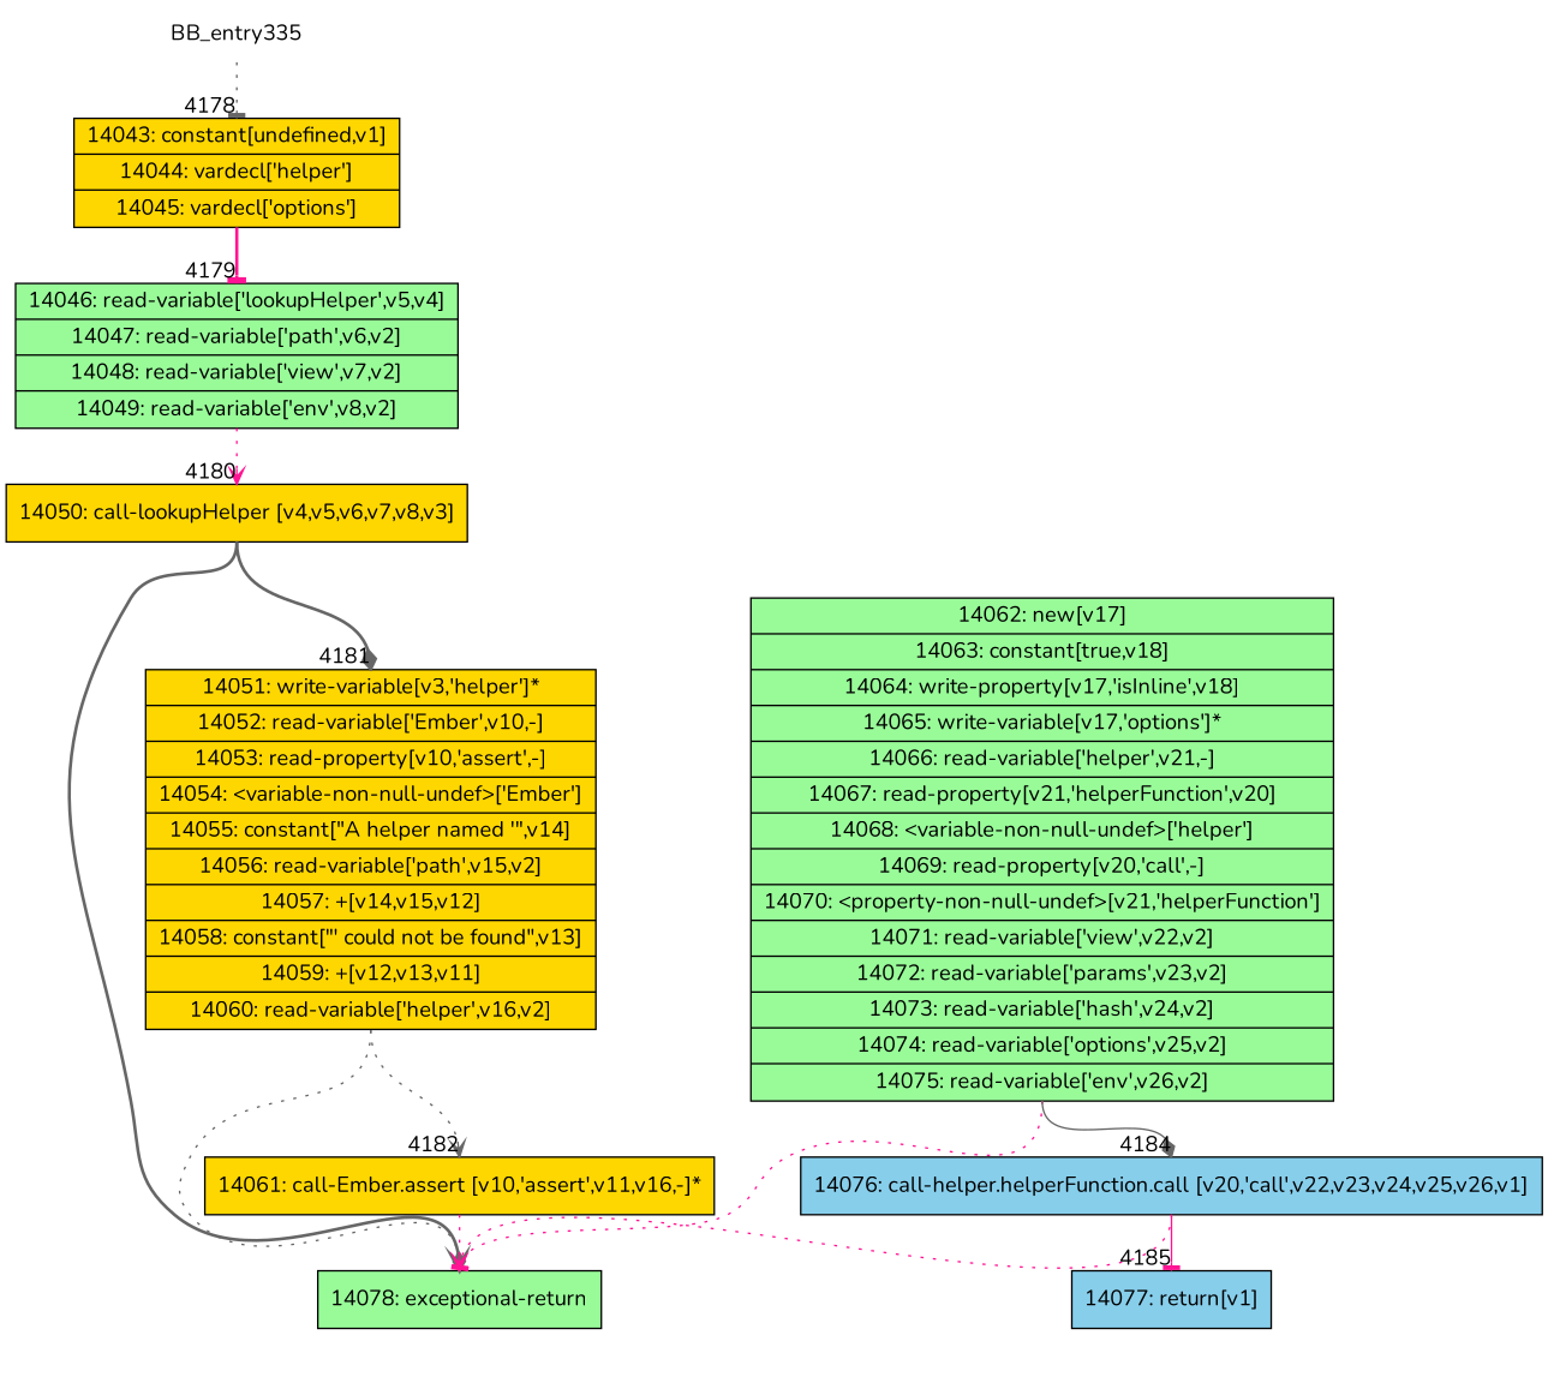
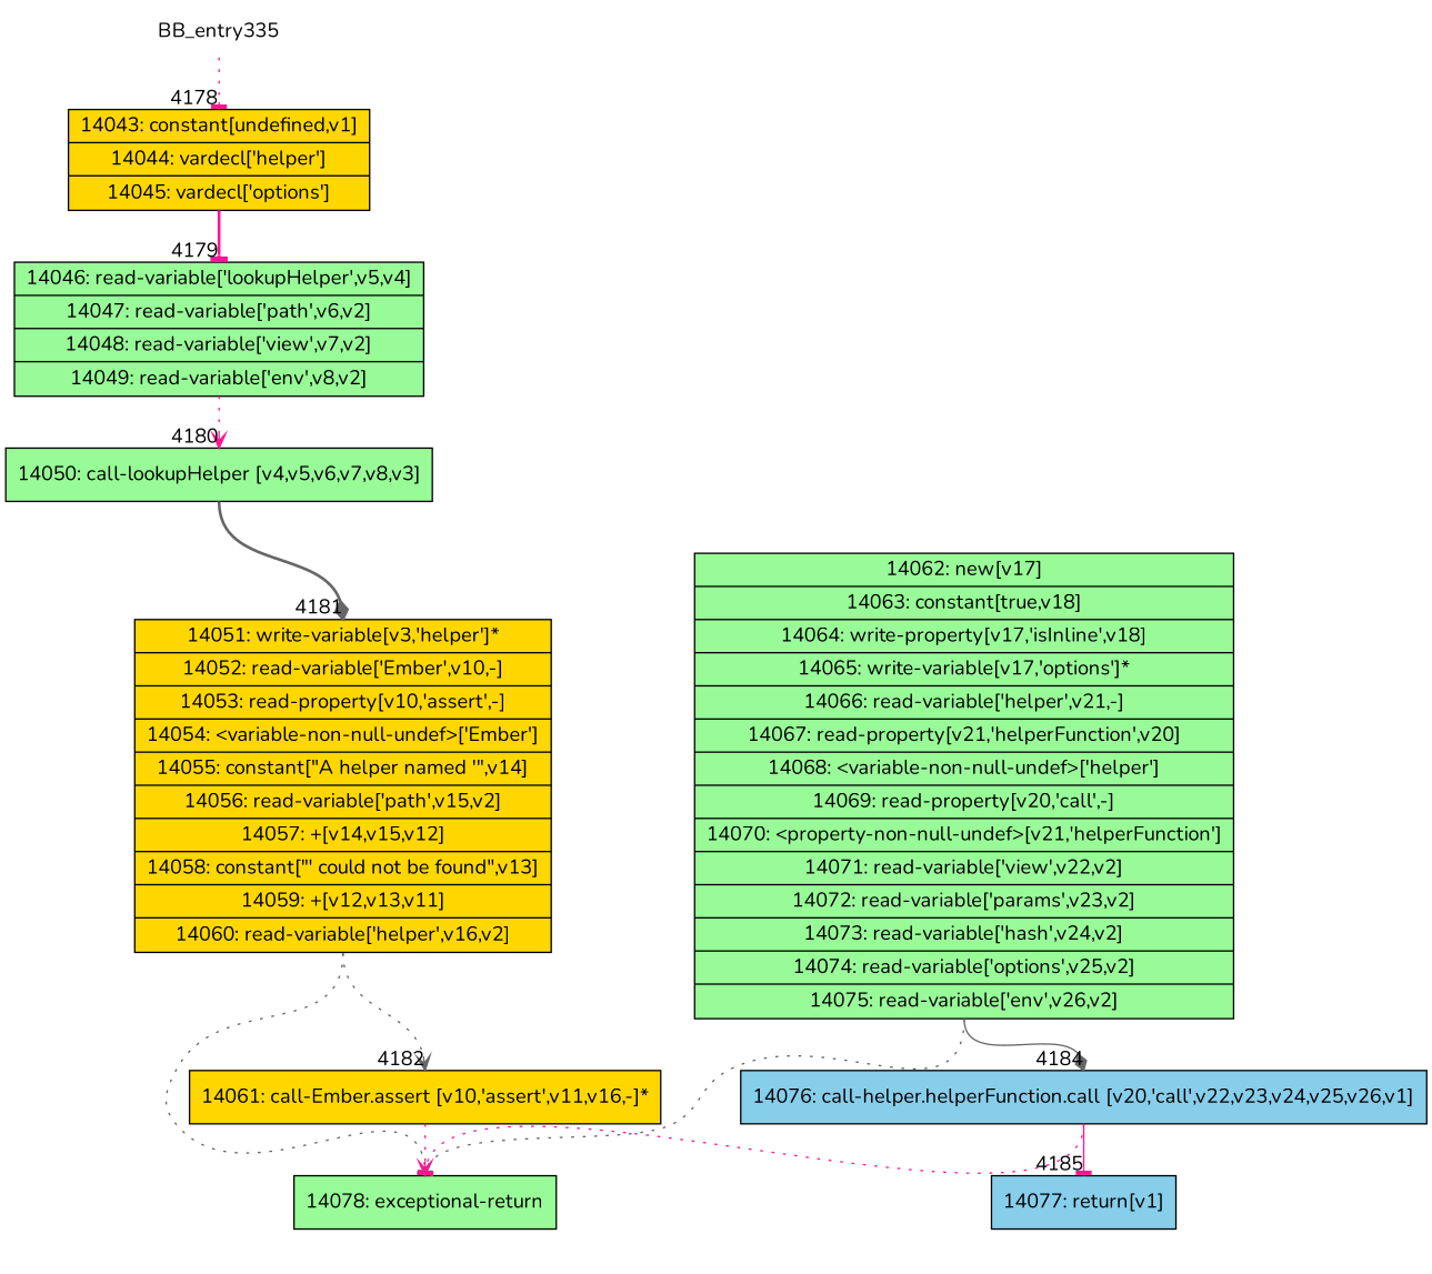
  digraph {
    fontname=Nunito
    rankdir=TD
    node [fillcolor=palegreen fontname=Nunito shape=record style=filled]
    edge [arrowhead=tee color=deeppink fontname=Nunito headport=n style=dotted tailport=s]
    BB_entry335 [fillcolor=white shape=none]
    n2 [fillcolor=gold label="{14043: constant[undefined,v1]|14044: vardecl['helper']|14045: vardecl['options']}"]
    n3 [label="{14046: read-variable['lookupHelper',v5,v4]|14047: read-variable['path',v6,v2]|14048: read-variable['view',v7,v2]|14049: read-variable['env',v8,v2]}"]
-   n4 [fillcolor=gold label="{14050: call-lookupHelper [v4,v5,v6,v7,v8,v3]}"]
+   n4 [label="{14050: call-lookupHelper [v4,v5,v6,v7,v8,v3]}"]
    n5 [label="{14078: exceptional-return}"]
    n6 [fillcolor=gold label="{14051: write-variable[v3,'helper']*|14052: read-variable['Ember',v10,-]|14053: read-property[v10,'assert',-]|14054: \<variable-non-null-undef\>['Ember']|14055: constant[\"A helper named '\",v14]|14056: read-variable['path',v15,v2]|14057: +[v14,v15,v12]|14058: constant[\"' could not be found\",v13]|14059: +[v12,v13,v11]|14060: read-variable['helper',v16,v2]}"]
    n7 [fillcolor=gold label="{14061: call-Ember.assert [v10,'assert',v11,v16,-]*}"]
    n8 [label="{14062: new[v17]|14063: constant[true,v18]|14064: write-property[v17,'isInline',v18]|14065: write-variable[v17,'options']*|14066: read-variable['helper',v21,-]|14067: read-property[v21,'helperFunction',v20]|14068: \<variable-non-null-undef\>['helper']|14069: read-property[v20,'call',-]|14070: \<property-non-null-undef\>[v21,'helperFunction']|14071: read-variable['view',v22,v2]|14072: read-variable['params',v23,v2]|14073: read-variable['hash',v24,v2]|14074: read-variable['options',v25,v2]|14075: read-variable['env',v26,v2]}"]
    n9 [fillcolor=skyblue label="{14076: call-helper.helperFunction.call [v20,'call',v22,v23,v24,v25,v26,v1]}"]
    n10 [fillcolor=skyblue label="{14077: return[v1]}"]
-   BB_entry335 -> n2 [color=gray40 headlabel="    4178"]
+   BB_entry335 -> n2 [headlabel="    4178"]
    n2 -> n3 [headlabel="      4179" style=bold]
    n3 -> n4 [arrowhead=vee headlabel="      4180"]
-   n4 -> n5 [arrowhead=vee color=gray40 style=bold]
    n4 -> n6 [arrowhead=diamond color=gray40 headlabel="      4181" style=bold]
-   n6 -> n5 [arrowhead=diamond color=gray40]
+   n6 -> n5 [color=gray40]
    n6 -> n7 [arrowhead=vee color=gray40 headlabel="      4182"]
    n7 -> n5 [arrowhead=vee]
-   n8 -> n5
+   n8 -> n5 [color=gray40]
    n8 -> n9 [arrowhead=diamond color=gray40 headlabel="      4184" style=solid]
    n9 -> n5
    n9 -> n10 [headlabel="      4185" style=solid]
  }
